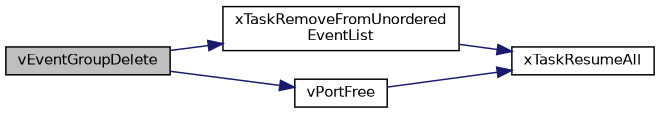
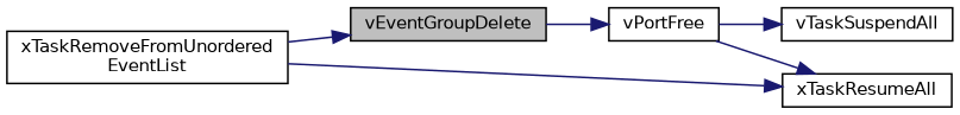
  digraph {
    rankdir=LR
    node [color=black fillcolor=white fontname=Helvetica fontsize=10 shape=record style=filled]
    edge [color=midnightblue fontname=Helvetica fontsize=10 labelfontname=Helvetica labelfontsize=10 style=solid]
    n1 [fillcolor=grey75 fontcolor=black height=0.2 label=vEventGroupDelete width=0.4]
    n2 [height=0.2 label="xTaskRemoveFromUnordered\lEventList" width=0.4]
    n3 [height=0.2 label=vPortFree width=0.4]
+   n4 [height=0.2 label=vTaskSuspendAll width=0.4]
    n5 [height=0.2 label=xTaskResumeAll width=0.4]
-   n1 -> n2
+   n2 -> n1
    n1 -> n3
    n2 -> n5
+   n3 -> n4
    n3 -> n5
  }
